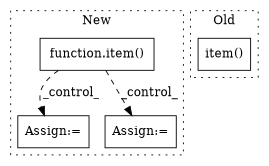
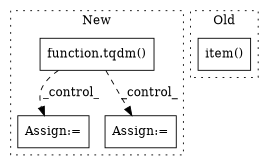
  digraph {
    node [a=75 l=3 shape=box]
    edge [style=dashed]
-   n1 [l="5,1" label="function.item()" s="1427,1445"]
+   n1 [l="5,1" label="function.tqdm()" s="1427,1445"]
    n2 [a=68 label="Assign:=" s=2008]
    n3 [a=68 label="Assign:=" s=2042]
    n4 [l=11 label="item()" s=1334]
    subgraph cluster_1 {
      label=New
      style=dotted
      n1
      n2
      n3
    }
    subgraph cluster_2 {
      label=Old
      style=dotted
      n4
    }
    n1 -> n2 [label=_control_]
    n1 -> n3 [label=_control_]
  }
